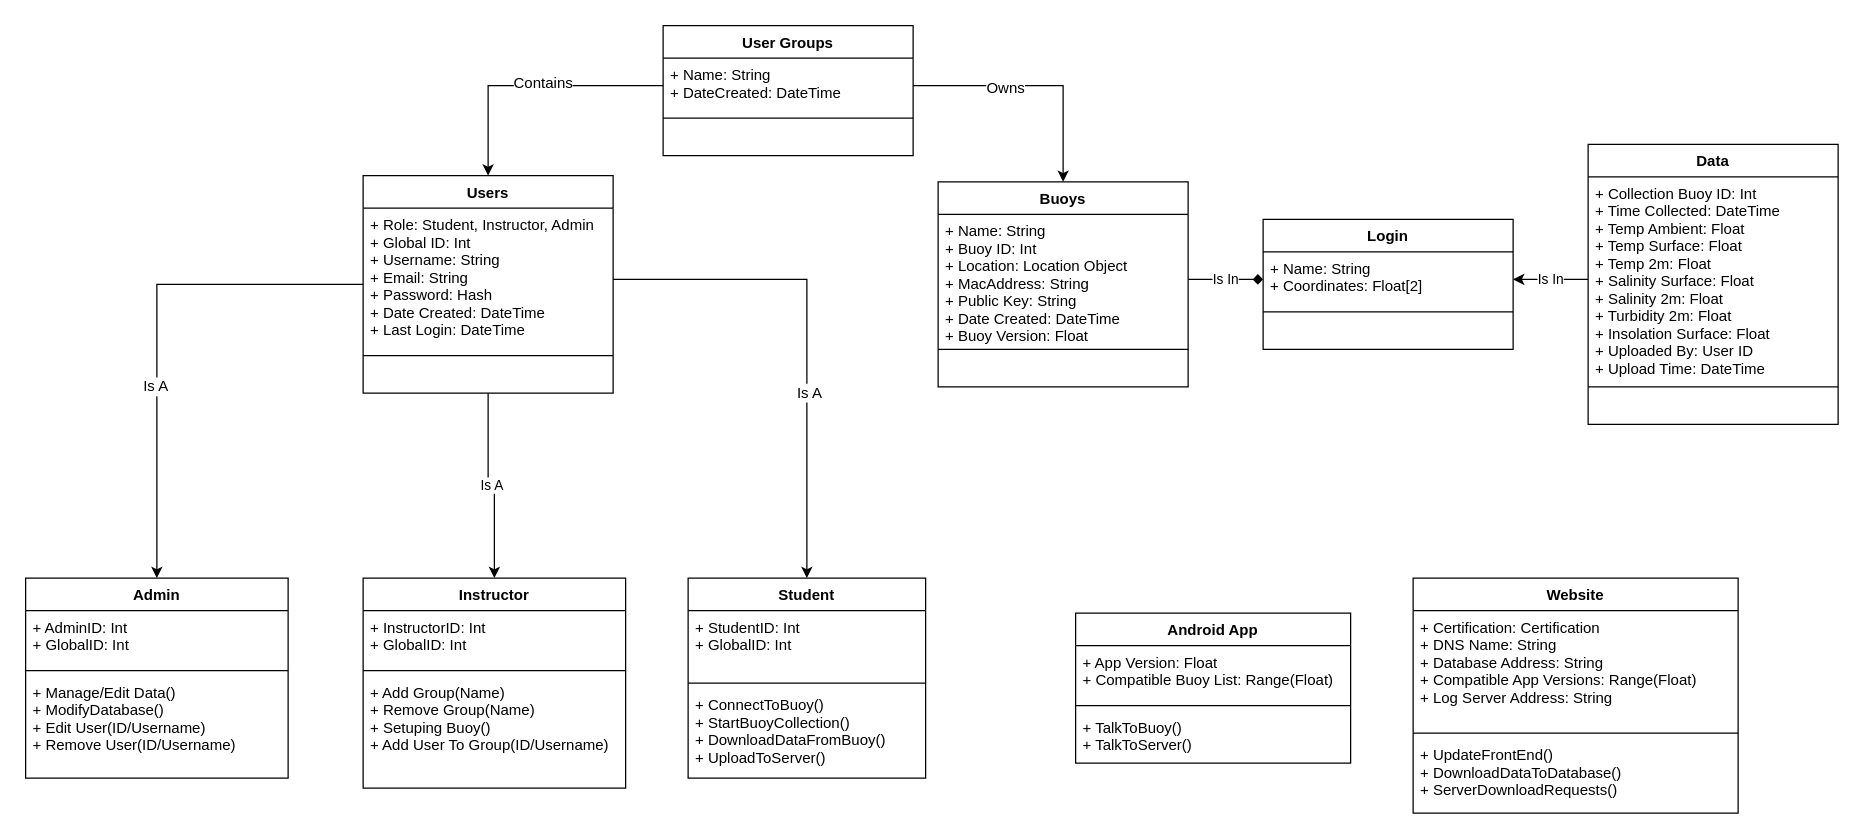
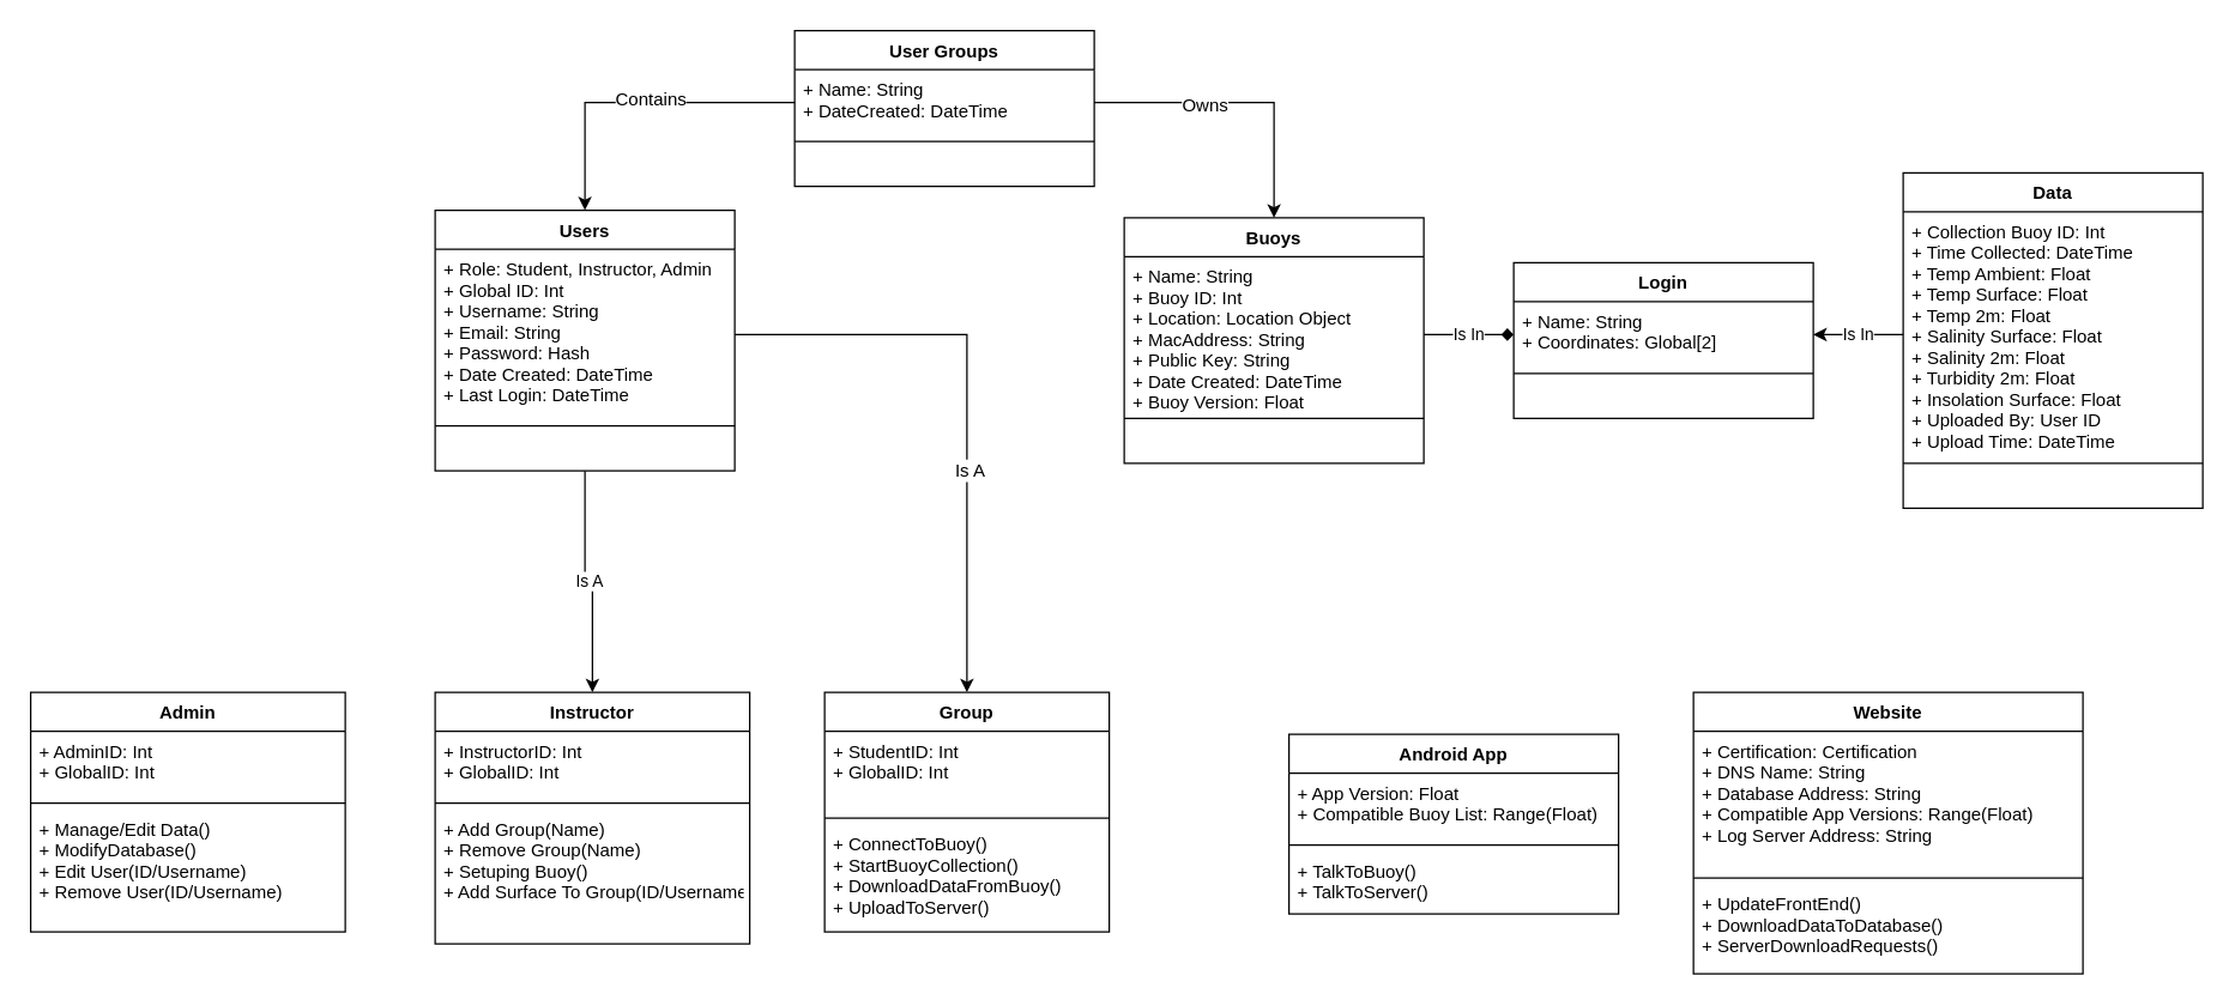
  <mxCell id="0" />
  <mxCell id="1" parent="0" />
- <mxCell id="2" value="" style="edgeStyle=orthogonalEdgeStyle;rounded=0;orthogonalLoop=1;jettySize=auto;html=1;entryX=0.5;entryY=0;entryDx=0;entryDy=0;" parent="1" source="5" target="39" edge="1"><mxGeometry relative="1" as="geometry"><mxPoint x="385" y="534" as="targetPoint" /></mxGeometry></mxCell>
- <mxCell id="3" value="Is A" style="text;html=1;align=center;verticalAlign=middle;resizable=0;points=[];labelBackgroundColor=#ffffff;" parent="2" vertex="1" connectable="0"><mxGeometry x="-0.027" y="51" relative="1" as="geometry"><mxPoint x="-53" y="51" as="offset" /></mxGeometry></mxCell>
  <mxCell id="4" value="Is A" style="edgeStyle=orthogonalEdgeStyle;rounded=0;orthogonalLoop=1;jettySize=auto;html=1;" parent="1" source="5" target="43" edge="1"><mxGeometry relative="1" as="geometry" /></mxCell>
  <mxCell id="5" value="Users" style="swimlane;fontStyle=1;align=center;verticalAlign=top;childLayout=stackLayout;horizontal=1;startSize=26;horizontalStack=0;resizeParent=1;resizeParentMax=0;resizeLast=0;collapsible=1;marginBottom=0;" parent="1" vertex="1"><mxGeometry x="290" y="140" width="200" height="174" as="geometry" /></mxCell>
  <mxCell id="6" value="+ Role: Student, Instructor, Admin&#10;+ Global ID: Int&#10;+ Username: String&#10;+ Email: String&#10;+ Password: Hash&#10;+ Date Created: DateTime&#10;+ Last Login: DateTime" style="text;strokeColor=none;fillColor=none;align=left;verticalAlign=top;spacingLeft=4;spacingRight=4;overflow=hidden;rotatable=0;points=[[0,0.5],[1,0.5]];portConstraint=eastwest;" parent="5" vertex="1"><mxGeometry y="26" width="200" height="114" as="geometry" /></mxCell>
  <mxCell id="7" value="" style="line;strokeWidth=1;fillColor=none;align=left;verticalAlign=middle;spacingTop=-1;spacingLeft=3;spacingRight=3;rotatable=0;labelPosition=right;points=[];portConstraint=eastwest;" parent="5" vertex="1"><mxGeometry y="140" width="200" height="8" as="geometry" /></mxCell>
  <mxCell id="8" value=" " style="text;strokeColor=none;fillColor=none;align=left;verticalAlign=top;spacingLeft=4;spacingRight=4;overflow=hidden;rotatable=0;points=[[0,0.5],[1,0.5]];portConstraint=eastwest;" parent="5" vertex="1"><mxGeometry y="148" width="200" height="26" as="geometry" /></mxCell>
  <mxCell id="9" value="User Groups" style="swimlane;fontStyle=1;align=center;verticalAlign=top;childLayout=stackLayout;horizontal=1;startSize=26;horizontalStack=0;resizeParent=1;resizeParentMax=0;resizeLast=0;collapsible=1;marginBottom=0;" parent="1" vertex="1"><mxGeometry x="530" y="20" width="200" height="104" as="geometry" /></mxCell>
  <mxCell id="10" value="+ Name: String&#10;+ DateCreated: DateTime" style="text;strokeColor=none;fillColor=none;align=left;verticalAlign=top;spacingLeft=4;spacingRight=4;overflow=hidden;rotatable=0;points=[[0,0.5],[1,0.5]];portConstraint=eastwest;" parent="9" vertex="1"><mxGeometry y="26" width="200" height="44" as="geometry" /></mxCell>
  <mxCell id="11" value="" style="line;strokeWidth=1;fillColor=none;align=left;verticalAlign=middle;spacingTop=-1;spacingLeft=3;spacingRight=3;rotatable=0;labelPosition=right;points=[];portConstraint=eastwest;" parent="9" vertex="1"><mxGeometry y="70" width="200" height="8" as="geometry" /></mxCell>
  <mxCell id="12" value=" " style="text;strokeColor=none;fillColor=none;align=left;verticalAlign=top;spacingLeft=4;spacingRight=4;overflow=hidden;rotatable=0;points=[[0,0.5],[1,0.5]];portConstraint=eastwest;" parent="9" vertex="1"><mxGeometry y="78" width="200" height="26" as="geometry" /></mxCell>
  <mxCell id="13" style="edgeStyle=orthogonalEdgeStyle;rounded=0;orthogonalLoop=1;jettySize=auto;html=1;exitX=0;exitY=0.5;exitDx=0;exitDy=0;entryX=0.5;entryY=0;entryDx=0;entryDy=0;" parent="1" source="10" target="5" edge="1"><mxGeometry relative="1" as="geometry" /></mxCell>
  <mxCell id="14" value="Contains" style="text;html=1;align=center;verticalAlign=middle;resizable=0;points=[];labelBackgroundColor=#ffffff;" parent="13" vertex="1" connectable="0"><mxGeometry x="-0.082" y="-3" relative="1" as="geometry"><mxPoint as="offset" /></mxGeometry></mxCell>
  <mxCell id="15" value="Buoys" style="swimlane;fontStyle=1;align=center;verticalAlign=top;childLayout=stackLayout;horizontal=1;startSize=26;horizontalStack=0;resizeParent=1;resizeParentMax=0;resizeLast=0;collapsible=1;marginBottom=0;" parent="1" vertex="1"><mxGeometry x="750" y="145" width="200" height="164" as="geometry" /></mxCell>
  <mxCell id="16" value="+ Name: String&#10;+ Buoy ID: Int&#10;+ Location: Location Object&#10;+ MacAddress: String&#10;+ Public Key: String&#10;+ Date Created: DateTime&#10;+ Buoy Version: Float&#10;" style="text;strokeColor=none;fillColor=none;align=left;verticalAlign=top;spacingLeft=4;spacingRight=4;overflow=hidden;rotatable=0;points=[[0,0.5],[1,0.5]];portConstraint=eastwest;" parent="15" vertex="1"><mxGeometry y="26" width="200" height="104" as="geometry" /></mxCell>
  <mxCell id="17" value="" style="line;strokeWidth=1;fillColor=none;align=left;verticalAlign=middle;spacingTop=-1;spacingLeft=3;spacingRight=3;rotatable=0;labelPosition=right;points=[];portConstraint=eastwest;" parent="15" vertex="1"><mxGeometry y="130" width="200" height="8" as="geometry" /></mxCell>
  <mxCell id="18" value=" " style="text;strokeColor=none;fillColor=none;align=left;verticalAlign=top;spacingLeft=4;spacingRight=4;overflow=hidden;rotatable=0;points=[[0,0.5],[1,0.5]];portConstraint=eastwest;" parent="15" vertex="1"><mxGeometry y="138" width="200" height="26" as="geometry" /></mxCell>
  <mxCell id="19" style="edgeStyle=orthogonalEdgeStyle;rounded=0;orthogonalLoop=1;jettySize=auto;html=1;exitX=1;exitY=0.5;exitDx=0;exitDy=0;" parent="1" source="10" target="15" edge="1"><mxGeometry relative="1" as="geometry" /></mxCell>
  <mxCell id="20" value="Owns" style="text;html=1;align=center;verticalAlign=middle;resizable=0;points=[];labelBackgroundColor=#ffffff;" parent="19" vertex="1" connectable="0"><mxGeometry x="-0.262" y="-1" relative="1" as="geometry"><mxPoint as="offset" /></mxGeometry></mxCell>
  <mxCell id="21" value="Login" style="swimlane;fontStyle=1;align=center;verticalAlign=top;childLayout=stackLayout;horizontal=1;startSize=26;horizontalStack=0;resizeParent=1;resizeParentMax=0;resizeLast=0;collapsible=1;marginBottom=0;" parent="1" vertex="1"><mxGeometry x="1010" y="175" width="200" height="104" as="geometry" /></mxCell>
- <mxCell id="22" value="+ Name: String&#10;+ Coordinates: Float[2]&#10;" style="text;strokeColor=none;fillColor=none;align=left;verticalAlign=top;spacingLeft=4;spacingRight=4;overflow=hidden;rotatable=0;points=[[0,0.5],[1,0.5]];portConstraint=eastwest;" parent="21" vertex="1"><mxGeometry y="26" width="200" height="44" as="geometry" /></mxCell>
+ <mxCell id="22" value="+ Name: String&#10;+ Coordinates: Global[2]&#10;" style="text;strokeColor=none;fillColor=none;align=left;verticalAlign=top;spacingLeft=4;spacingRight=4;overflow=hidden;rotatable=0;points=[[0,0.5],[1,0.5]];portConstraint=eastwest;" parent="21" vertex="1"><mxGeometry y="26" width="200" height="44" as="geometry" /></mxCell>
  <mxCell id="23" value="" style="line;strokeWidth=1;fillColor=none;align=left;verticalAlign=middle;spacingTop=-1;spacingLeft=3;spacingRight=3;rotatable=0;labelPosition=right;points=[];portConstraint=eastwest;" parent="21" vertex="1"><mxGeometry y="70" width="200" height="8" as="geometry" /></mxCell>
  <mxCell id="24" value=" " style="text;strokeColor=none;fillColor=none;align=left;verticalAlign=top;spacingLeft=4;spacingRight=4;overflow=hidden;rotatable=0;points=[[0,0.5],[1,0.5]];portConstraint=eastwest;" parent="21" vertex="1"><mxGeometry y="78" width="200" height="26" as="geometry" /></mxCell>
  <mxCell id="25" value="Is In" style="edgeStyle=orthogonalEdgeStyle;rounded=0;orthogonalLoop=1;jettySize=auto;html=1;exitX=1;exitY=0.5;exitDx=0;exitDy=0;entryX=0;entryY=0.5;entryDx=0;entryDy=0;endArrow=diamond;" parent="1" source="16" target="22" edge="1"><mxGeometry relative="1" as="geometry" /></mxCell>
  <mxCell id="26" value="Data" style="swimlane;fontStyle=1;align=center;verticalAlign=top;childLayout=stackLayout;horizontal=1;startSize=26;horizontalStack=0;resizeParent=1;resizeParentMax=0;resizeLast=0;collapsible=1;marginBottom=0;" parent="1" vertex="1"><mxGeometry x="1270" y="115" width="200" height="224" as="geometry" /></mxCell>
  <mxCell id="27" value="+ Collection Buoy ID: Int&#10;+ Time Collected: DateTime&#10;+ Temp Ambient: Float&#10;+ Temp Surface: Float&#10;+ Temp 2m: Float&#10;+ Salinity Surface: Float&#10;+ Salinity 2m: Float&#10;+ Turbidity 2m: Float&#10;+ Insolation Surface: Float&#10;+ Uploaded By: User ID&#10;+ Upload Time: DateTime" style="text;strokeColor=none;fillColor=none;align=left;verticalAlign=top;spacingLeft=4;spacingRight=4;overflow=hidden;rotatable=0;points=[[0,0.5],[1,0.5]];portConstraint=eastwest;" parent="26" vertex="1"><mxGeometry y="26" width="200" height="164" as="geometry" /></mxCell>
  <mxCell id="28" value="" style="line;strokeWidth=1;fillColor=none;align=left;verticalAlign=middle;spacingTop=-1;spacingLeft=3;spacingRight=3;rotatable=0;labelPosition=right;points=[];portConstraint=eastwest;" parent="26" vertex="1"><mxGeometry y="190" width="200" height="8" as="geometry" /></mxCell>
  <mxCell id="29" value=" " style="text;strokeColor=none;fillColor=none;align=left;verticalAlign=top;spacingLeft=4;spacingRight=4;overflow=hidden;rotatable=0;points=[[0,0.5],[1,0.5]];portConstraint=eastwest;" parent="26" vertex="1"><mxGeometry y="198" width="200" height="26" as="geometry" /></mxCell>
  <mxCell id="30" value="Is In" style="edgeStyle=orthogonalEdgeStyle;rounded=0;orthogonalLoop=1;jettySize=auto;html=1;exitX=0;exitY=0.5;exitDx=0;exitDy=0;entryX=1;entryY=0.5;entryDx=0;entryDy=0;" parent="1" source="27" target="22" edge="1"><mxGeometry relative="1" as="geometry" /></mxCell>
  <mxCell id="31" value="Android App" style="swimlane;fontStyle=1;align=center;verticalAlign=top;childLayout=stackLayout;horizontal=1;startSize=26;horizontalStack=0;resizeParent=1;resizeParentMax=0;resizeLast=0;collapsible=1;marginBottom=0;" parent="1" vertex="1"><mxGeometry x="860" y="490" width="220" height="120" as="geometry" /></mxCell>
  <mxCell id="32" value="+ App Version: Float&#10;+ Compatible Buoy List: Range(Float) " style="text;strokeColor=none;fillColor=none;align=left;verticalAlign=top;spacingLeft=4;spacingRight=4;overflow=hidden;rotatable=0;points=[[0,0.5],[1,0.5]];portConstraint=eastwest;" parent="31" vertex="1"><mxGeometry y="26" width="220" height="44" as="geometry" /></mxCell>
  <mxCell id="33" value="" style="line;strokeWidth=1;fillColor=none;align=left;verticalAlign=middle;spacingTop=-1;spacingLeft=3;spacingRight=3;rotatable=0;labelPosition=right;points=[];portConstraint=eastwest;" parent="31" vertex="1"><mxGeometry y="70" width="220" height="8" as="geometry" /></mxCell>
  <mxCell id="34" value="+ TalkToBuoy()&#10;+ TalkToServer()" style="text;strokeColor=none;fillColor=none;align=left;verticalAlign=top;spacingLeft=4;spacingRight=4;overflow=hidden;rotatable=0;points=[[0,0.5],[1,0.5]];portConstraint=eastwest;" parent="31" vertex="1"><mxGeometry y="78" width="220" height="42" as="geometry" /></mxCell>
  <mxCell id="35" value="Website" style="swimlane;fontStyle=1;align=center;verticalAlign=top;childLayout=stackLayout;horizontal=1;startSize=26;horizontalStack=0;resizeParent=1;resizeParentMax=0;resizeLast=0;collapsible=1;marginBottom=0;" parent="1" vertex="1"><mxGeometry x="1130" y="462" width="260" height="188" as="geometry" /></mxCell>
  <mxCell id="36" value="+ Certification: Certification&#10;+ DNS Name: String&#10;+ Database Address: String&#10;+ Compatible App Versions: Range(Float)&#10;+ Log Server Address: String" style="text;strokeColor=none;fillColor=none;align=left;verticalAlign=top;spacingLeft=4;spacingRight=4;overflow=hidden;rotatable=0;points=[[0,0.5],[1,0.5]];portConstraint=eastwest;" parent="35" vertex="1"><mxGeometry y="26" width="260" height="94" as="geometry" /></mxCell>
  <mxCell id="37" value="" style="line;strokeWidth=1;fillColor=none;align=left;verticalAlign=middle;spacingTop=-1;spacingLeft=3;spacingRight=3;rotatable=0;labelPosition=right;points=[];portConstraint=eastwest;" parent="35" vertex="1"><mxGeometry y="120" width="260" height="8" as="geometry" /></mxCell>
  <mxCell id="38" value="+ UpdateFrontEnd()&#10;+ DownloadDataToDatabase()&#10;+ ServerDownloadRequests()" style="text;strokeColor=none;fillColor=none;align=left;verticalAlign=top;spacingLeft=4;spacingRight=4;overflow=hidden;rotatable=0;points=[[0,0.5],[1,0.5]];portConstraint=eastwest;" parent="35" vertex="1"><mxGeometry y="128" width="260" height="60" as="geometry" /></mxCell>
  <mxCell id="39" value="Admin" style="swimlane;fontStyle=1;align=center;verticalAlign=top;childLayout=stackLayout;horizontal=1;startSize=26;horizontalStack=0;resizeParent=1;resizeParentMax=0;resizeLast=0;collapsible=1;marginBottom=0;" parent="1" vertex="1"><mxGeometry x="20" y="462" width="210" height="160" as="geometry" /></mxCell>
  <mxCell id="40" value="+ AdminID: Int&#10;+ GlobalID: Int" style="text;strokeColor=none;fillColor=none;align=left;verticalAlign=top;spacingLeft=4;spacingRight=4;overflow=hidden;rotatable=0;points=[[0,0.5],[1,0.5]];portConstraint=eastwest;" parent="39" vertex="1"><mxGeometry y="26" width="210" height="44" as="geometry" /></mxCell>
  <mxCell id="41" value="" style="line;strokeWidth=1;fillColor=none;align=left;verticalAlign=middle;spacingTop=-1;spacingLeft=3;spacingRight=3;rotatable=0;labelPosition=right;points=[];portConstraint=eastwest;" parent="39" vertex="1"><mxGeometry y="70" width="210" height="8" as="geometry" /></mxCell>
  <mxCell id="42" value="+ Manage/Edit Data()&#10;+ ModifyDatabase()&#10;+ Edit User(ID/Username)&#10;+ Remove User(ID/Username)&#10;" style="text;strokeColor=none;fillColor=none;align=left;verticalAlign=top;spacingLeft=4;spacingRight=4;overflow=hidden;rotatable=0;points=[[0,0.5],[1,0.5]];portConstraint=eastwest;" parent="39" vertex="1"><mxGeometry y="78" width="210" height="82" as="geometry" /></mxCell>
  <mxCell id="43" value="Instructor" style="swimlane;fontStyle=1;align=center;verticalAlign=top;childLayout=stackLayout;horizontal=1;startSize=26;horizontalStack=0;resizeParent=1;resizeParentMax=0;resizeLast=0;collapsible=1;marginBottom=0;" parent="1" vertex="1"><mxGeometry x="290" y="462" width="210" height="168" as="geometry" /></mxCell>
  <mxCell id="44" value="+ InstructorID: Int&#10;+ GlobalID: Int" style="text;strokeColor=none;fillColor=none;align=left;verticalAlign=top;spacingLeft=4;spacingRight=4;overflow=hidden;rotatable=0;points=[[0,0.5],[1,0.5]];portConstraint=eastwest;" parent="43" vertex="1"><mxGeometry y="26" width="210" height="44" as="geometry" /></mxCell>
  <mxCell id="45" value="" style="line;strokeWidth=1;fillColor=none;align=left;verticalAlign=middle;spacingTop=-1;spacingLeft=3;spacingRight=3;rotatable=0;labelPosition=right;points=[];portConstraint=eastwest;" parent="43" vertex="1"><mxGeometry y="70" width="210" height="8" as="geometry" /></mxCell>
- <mxCell id="46" value="+ Add Group(Name)&#10;+ Remove Group(Name)&#10;+ Setuping Buoy()&#10;+ Add User To Group(ID/Username)&#10;" style="text;strokeColor=none;fillColor=none;align=left;verticalAlign=top;spacingLeft=4;spacingRight=4;overflow=hidden;rotatable=0;points=[[0,0.5],[1,0.5]];portConstraint=eastwest;" parent="43" vertex="1"><mxGeometry y="78" width="210" height="90" as="geometry" /></mxCell>
- <mxCell id="47" value="Student" style="swimlane;fontStyle=1;align=center;verticalAlign=top;childLayout=stackLayout;horizontal=1;startSize=26;horizontalStack=0;resizeParent=1;resizeParentMax=0;resizeLast=0;collapsible=1;marginBottom=0;" parent="1" vertex="1"><mxGeometry x="550" y="462" width="190" height="160" as="geometry" /></mxCell>
+ <mxCell id="46" value="+ Add Group(Name)&#10;+ Remove Group(Name)&#10;+ Setuping Buoy()&#10;+ Add Surface To Group(ID/Username)&#10;" style="text;strokeColor=none;fillColor=none;align=left;verticalAlign=top;spacingLeft=4;spacingRight=4;overflow=hidden;rotatable=0;points=[[0,0.5],[1,0.5]];portConstraint=eastwest;" parent="43" vertex="1"><mxGeometry y="78" width="210" height="90" as="geometry" /></mxCell>
+ <mxCell id="47" value="Group" style="swimlane;fontStyle=1;align=center;verticalAlign=top;childLayout=stackLayout;horizontal=1;startSize=26;horizontalStack=0;resizeParent=1;resizeParentMax=0;resizeLast=0;collapsible=1;marginBottom=0;" parent="1" vertex="1"><mxGeometry x="550" y="462" width="190" height="160" as="geometry" /></mxCell>
  <mxCell id="48" value="+ StudentID: Int&#10;+ GlobalID: Int" style="text;strokeColor=none;fillColor=none;align=left;verticalAlign=top;spacingLeft=4;spacingRight=4;overflow=hidden;rotatable=0;points=[[0,0.5],[1,0.5]];portConstraint=eastwest;" parent="47" vertex="1"><mxGeometry y="26" width="190" height="54" as="geometry" /></mxCell>
  <mxCell id="49" value="" style="line;strokeWidth=1;fillColor=none;align=left;verticalAlign=middle;spacingTop=-1;spacingLeft=3;spacingRight=3;rotatable=0;labelPosition=right;points=[];portConstraint=eastwest;" parent="47" vertex="1"><mxGeometry y="80" width="190" height="8" as="geometry" /></mxCell>
  <mxCell id="50" value="+ ConnectToBuoy()&#10;+ StartBuoyCollection()&#10;+ DownloadDataFromBuoy()&#10;+ UploadToServer()&#10;" style="text;strokeColor=none;fillColor=none;align=left;verticalAlign=top;spacingLeft=4;spacingRight=4;overflow=hidden;rotatable=0;points=[[0,0.5],[1,0.5]];portConstraint=eastwest;" parent="47" vertex="1"><mxGeometry y="88" width="190" height="72" as="geometry" /></mxCell>
  <mxCell id="51" style="edgeStyle=orthogonalEdgeStyle;rounded=0;orthogonalLoop=1;jettySize=auto;html=1;exitX=1;exitY=0.5;exitDx=0;exitDy=0;" parent="1" source="6" target="47" edge="1"><mxGeometry relative="1" as="geometry" /></mxCell>
  <mxCell id="52" value="Is A" style="text;html=1;align=center;verticalAlign=middle;resizable=0;points=[];labelBackgroundColor=#ffffff;" parent="51" vertex="1" connectable="0"><mxGeometry x="0.244" y="1" relative="1" as="geometry"><mxPoint as="offset" /></mxGeometry></mxCell>
